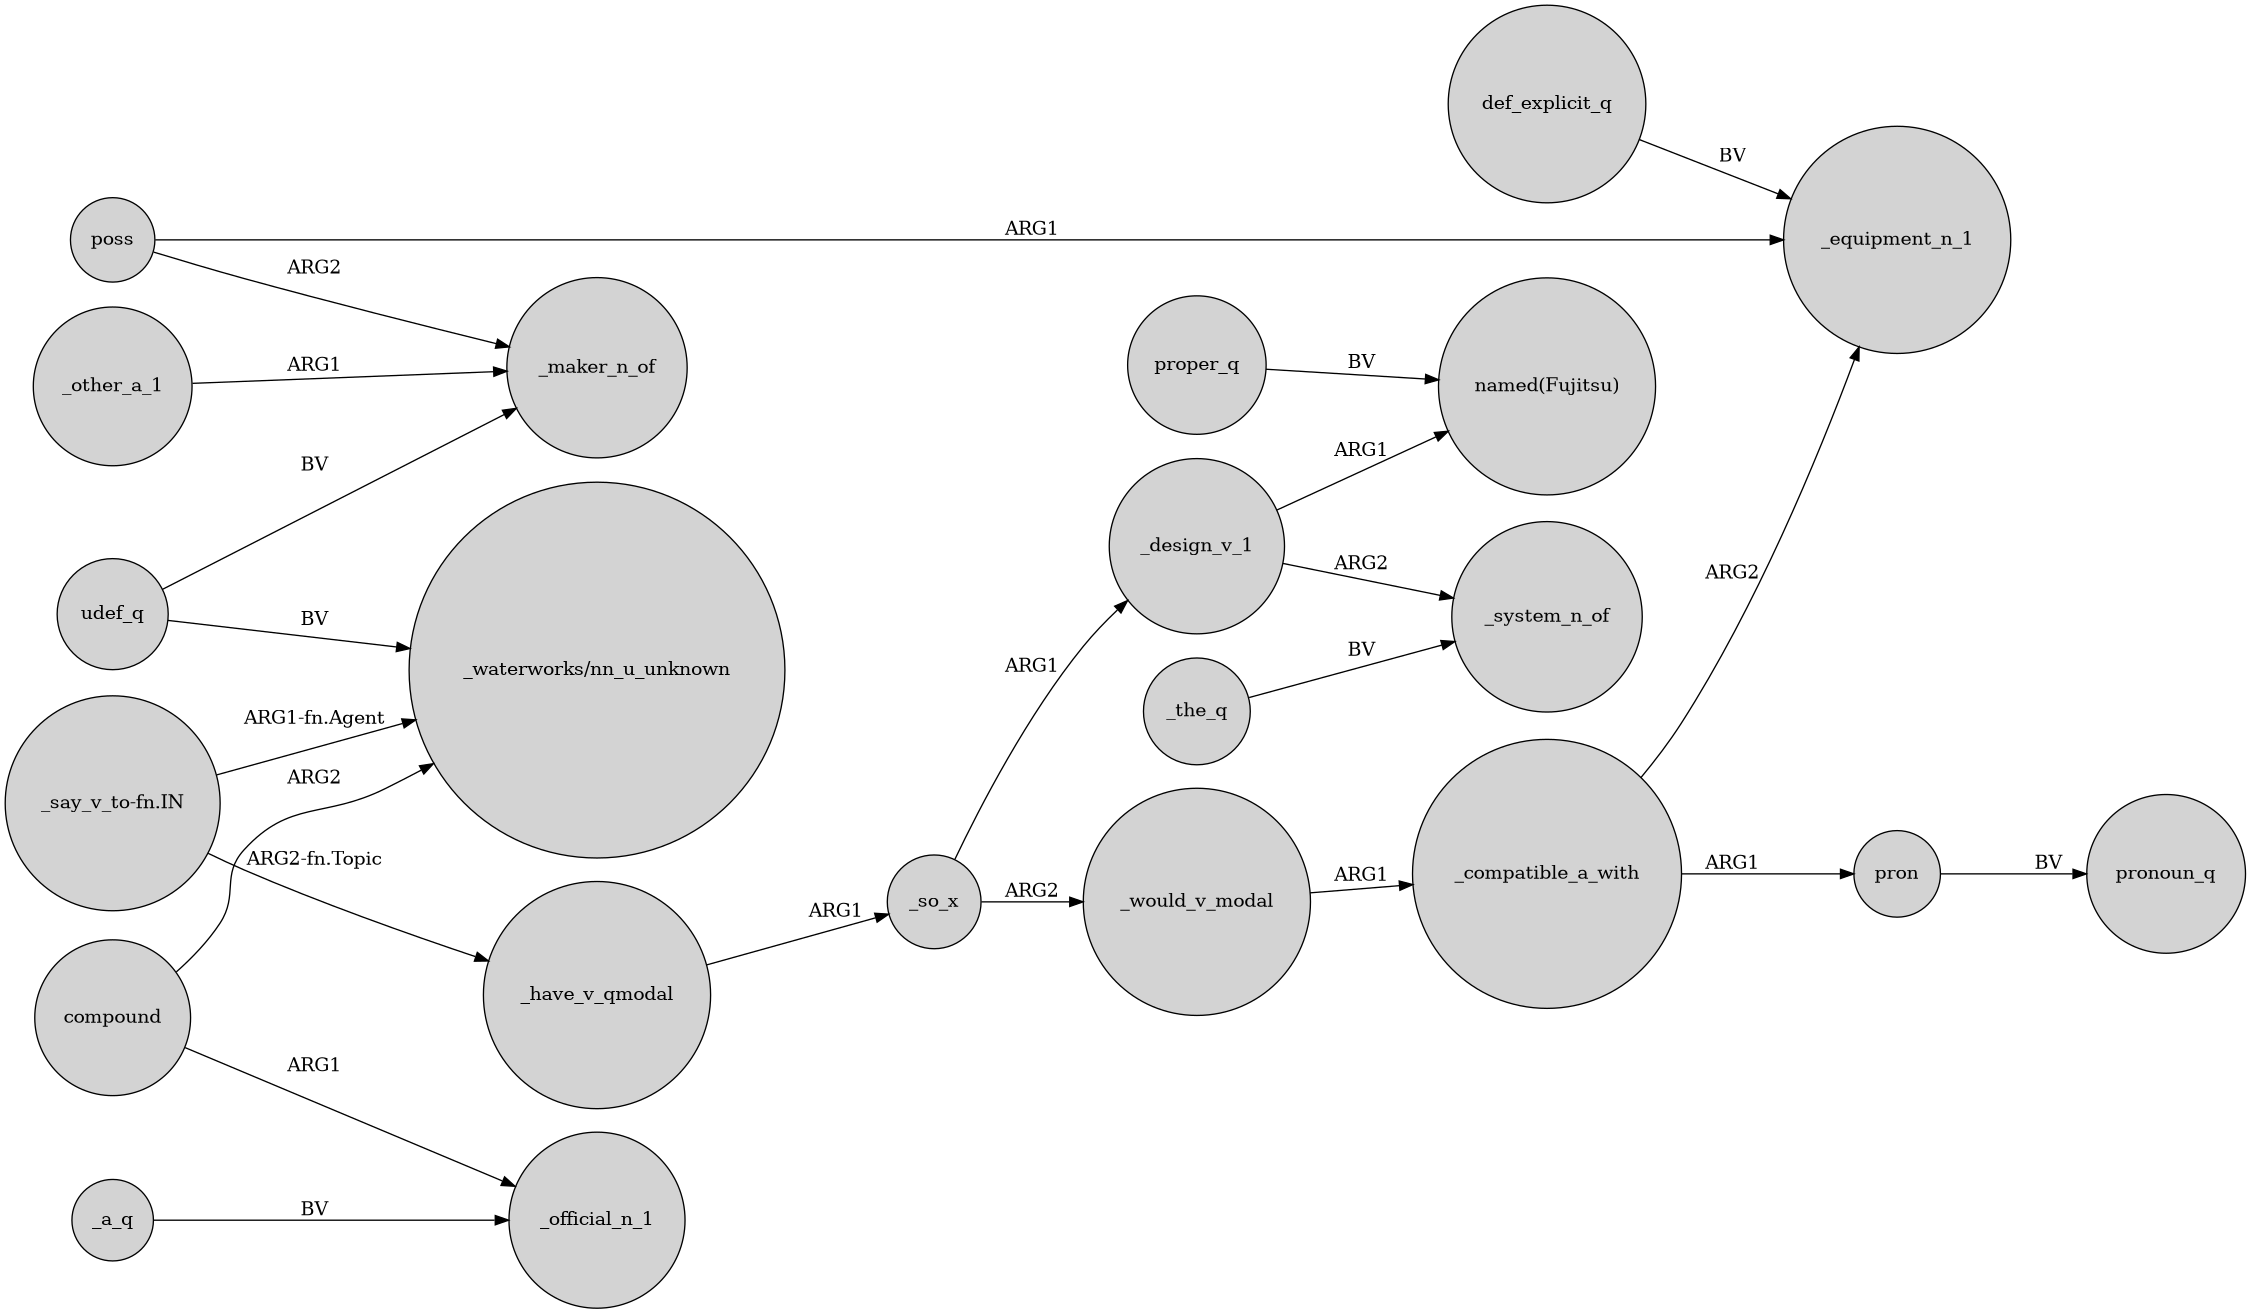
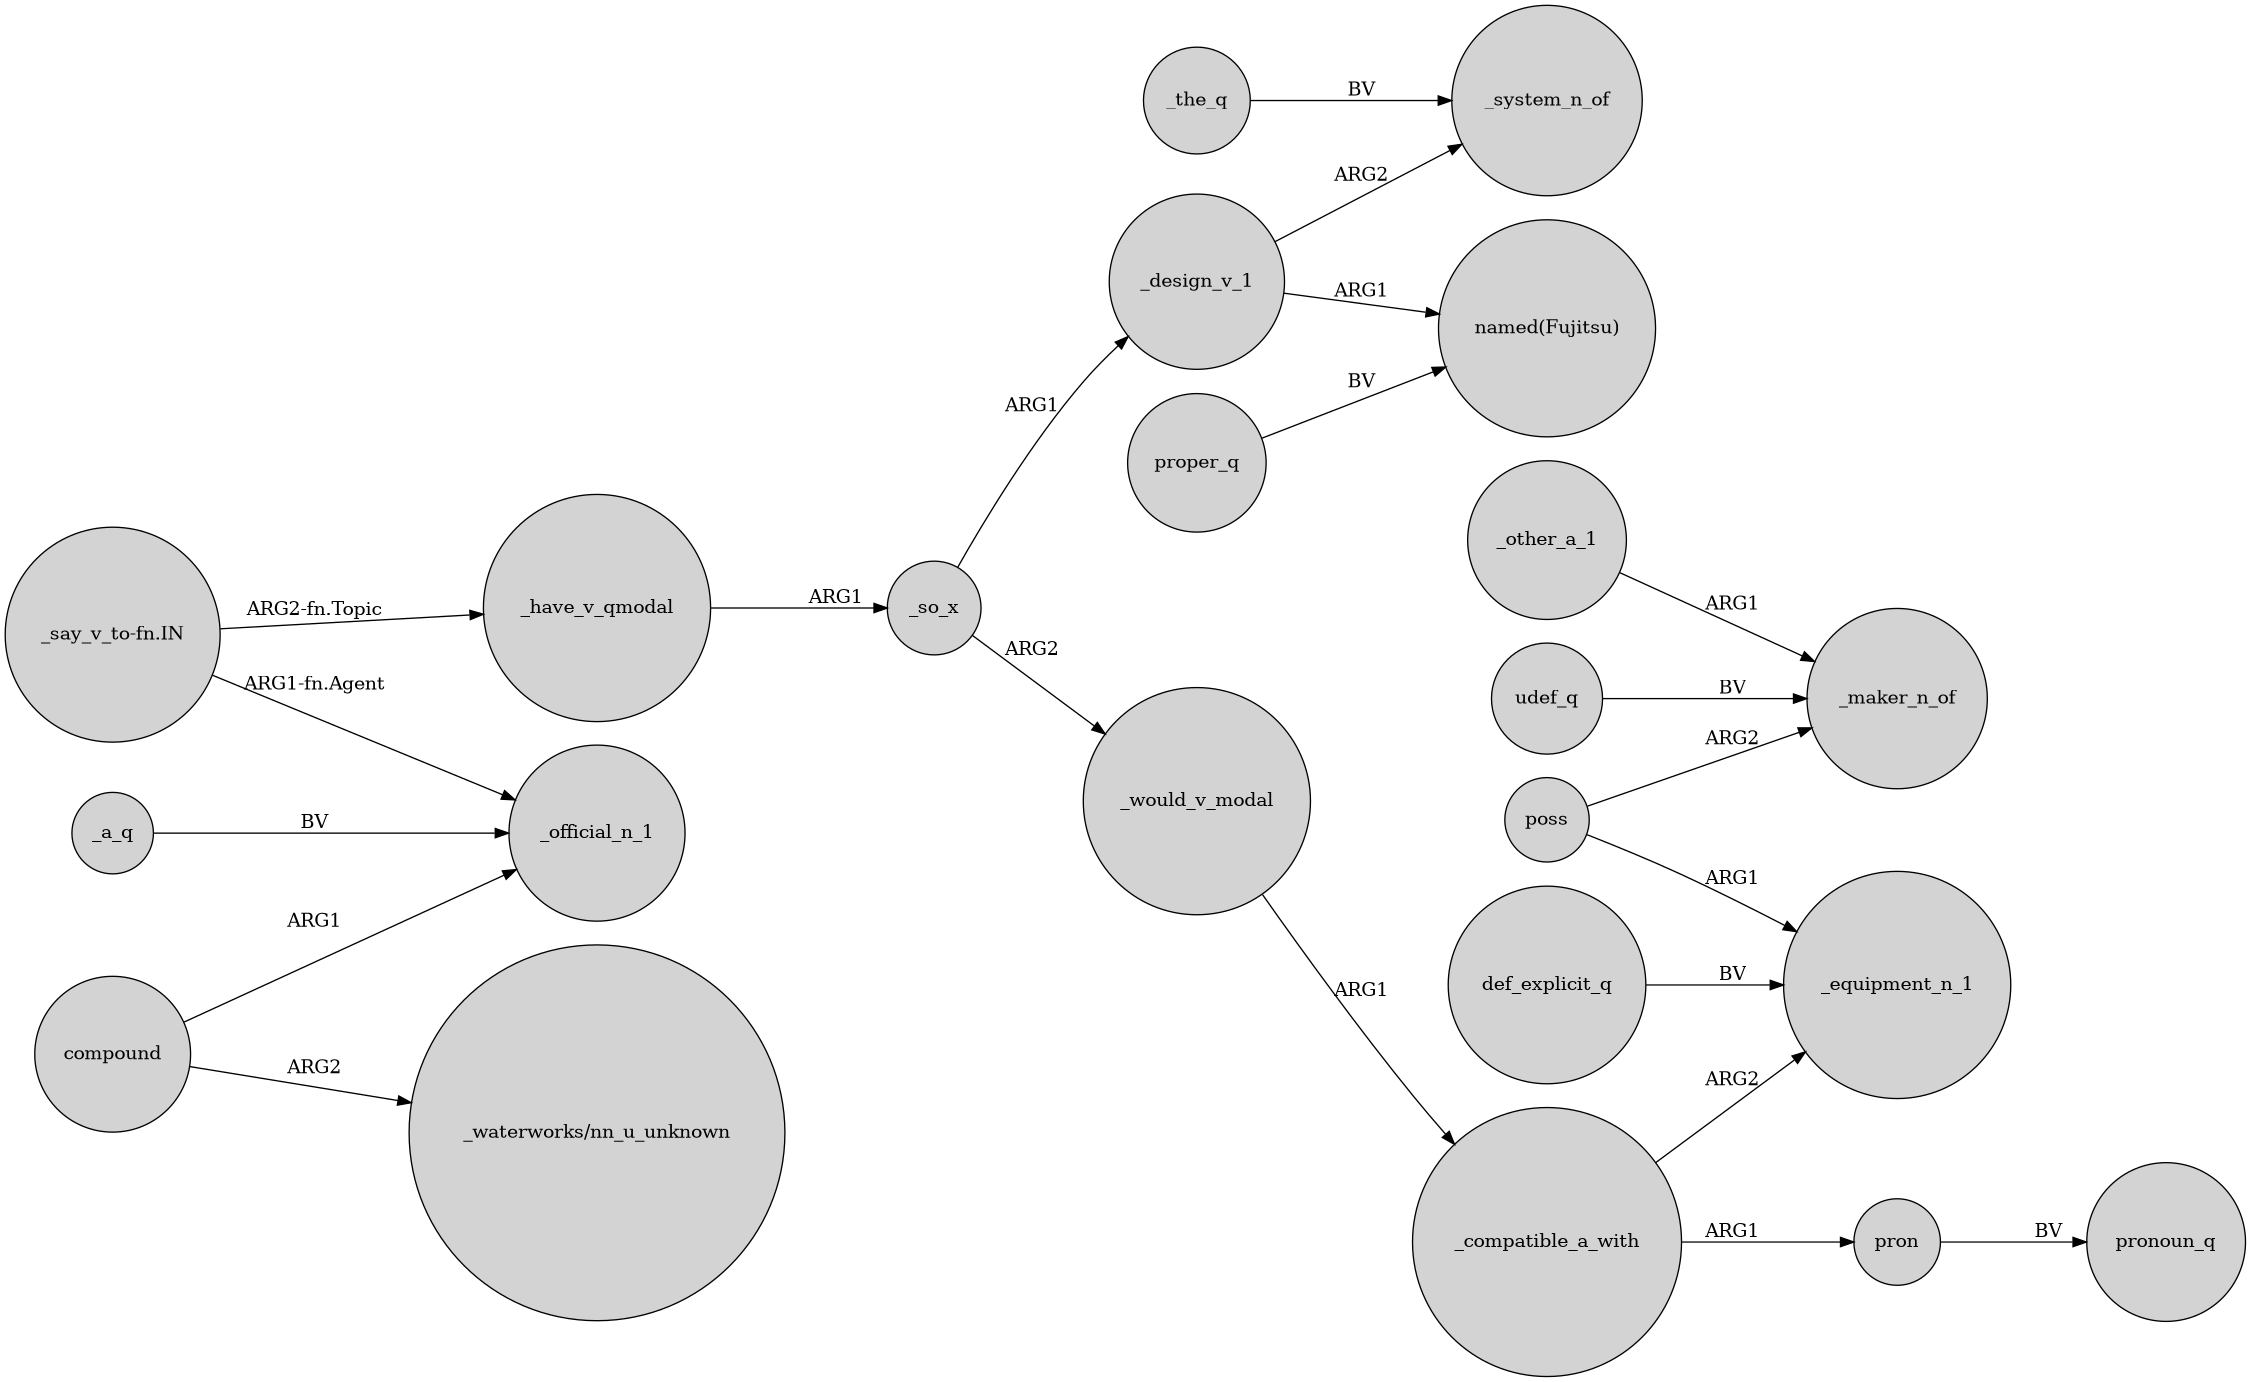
  digraph {
    rankdir=LR
    node [shape=circle style=filled]
    _design_v_1
    "named(Fujitsu)"
    _system_n_of
    udef_q
    "_waterworks/nn_u_unknown"
    _maker_n_of
    "_say_v_to-fn.IN"
    _have_v_qmodal
    _official_n_1
    _so_x
    _would_v_modal
    _compatible_a_with
    pron
    _equipment_n_1
    pronoun_q
    poss
    proper_q
    _other_a_1
    _a_q
    def_explicit_q
    compound
    _the_q
    _design_v_1 -> "named(Fujitsu)" [label=ARG1]
    _design_v_1 -> _system_n_of [label=ARG2]
-   udef_q -> "_waterworks/nn_u_unknown" [label=BV]
    udef_q -> _maker_n_of [label=BV]
    "_say_v_to-fn.IN" -> _have_v_qmodal [label="ARG2-fn.Topic"]
-   "_say_v_to-fn.IN" -> "_waterworks/nn_u_unknown" [label="ARG1-fn.Agent"]
+   "_say_v_to-fn.IN" -> _official_n_1 [label="ARG1-fn.Agent"]
    _have_v_qmodal -> _so_x [label=ARG1]
    _so_x -> _design_v_1 [label=ARG1]
    _so_x -> _would_v_modal [label=ARG2]
    _would_v_modal -> _compatible_a_with [label=ARG1]
    _compatible_a_with -> pron [label=ARG1]
    _compatible_a_with -> _equipment_n_1 [label=ARG2]
    pron -> pronoun_q [label=BV]
    poss -> _maker_n_of [label=ARG2]
    poss -> _equipment_n_1 [label=ARG1]
    proper_q -> "named(Fujitsu)" [label=BV]
    _other_a_1 -> _maker_n_of [label=ARG1]
    _a_q -> _official_n_1 [label=BV]
    def_explicit_q -> _equipment_n_1 [label=BV]
    compound -> "_waterworks/nn_u_unknown" [label=ARG2]
    compound -> _official_n_1 [label=ARG1]
    _the_q -> _system_n_of [label=BV]
  }
